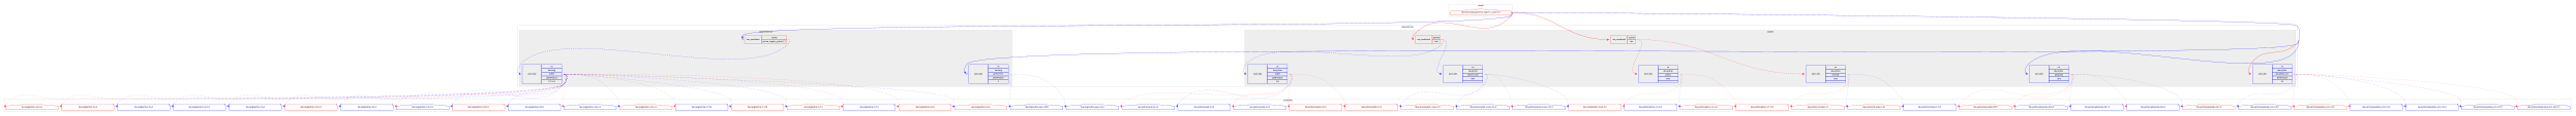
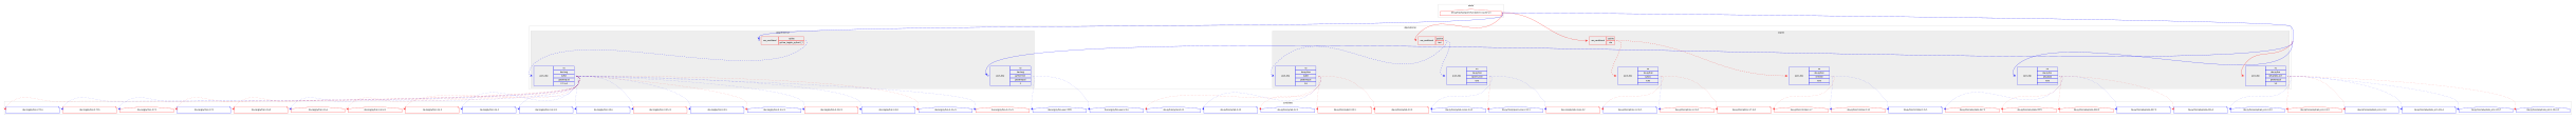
  digraph {
    compound=true
    concentrate=true
    fontname="IBM Plex Sans"
    fontsize=10
    newrank=true
    rankdir=TB
    ranksep=1.5
    node [color=blue fontname="IBM Plex Sans" fontsize=10 shape=house]
    edge [arrowhead=vee color=blue fontname="IBM Plex Sans" headport=w style=dotted tailport=e weight=100]
    n1 [color=red label="dev-python/backports-functools-lru-cache-1.3" width=4]
    n2 [label=<<TABLE BORDER="0" CELLBORDER="1" CELLSPACING="0" CELLPADDING="4" WIDTH="220"><TR><TD ROWSPAN="6" CELLPADDING="30">pack_dep</TD></TR><TR><TD WIDTH="110">no</TD></TR><TR><TD>dev-python</TD></TR><TR><TD>sphinx</TD></TR><TR><TD>none</TD></TR><TR><TD></TD></TR></TABLE>> shape=none]
    n3 [label=<<TABLE BORDER="0" CELLBORDER="1" CELLSPACING="0" CELLPADDING="4" WIDTH="220"><TR><TD ROWSPAN="6" CELLPADDING="30">pack_dep</TD></TR><TR><TD WIDTH="110">no</TD></TR><TR><TD>dev-python</TD></TR><TR><TD>rst-linker</TD></TR><TR><TD>none</TD></TR><TR><TD></TD></TR></TABLE>> shape=none]
    n4 [color=red label=<<TABLE BORDER="0" CELLBORDER="1" CELLSPACING="0" CELLPADDING="4"><TR><TD ROWSPAN="3" CELLPADDING="10">use_conditional</TD></TR><TR><TD>positive</TD></TR><TR><TD>doc</TD></TR></TABLE>> shape=none]
    n5 [label=<<TABLE BORDER="0" CELLBORDER="1" CELLSPACING="0" CELLPADDING="4" WIDTH="220"><TR><TD ROWSPAN="6" CELLPADDING="30">pack_dep</TD></TR><TR><TD WIDTH="110">no</TD></TR><TR><TD>dev-python</TD></TR><TR><TD>pytest</TD></TR><TR><TD>greaterequal</TD></TR><TR><TD>2.8</TD></TR></TABLE>> shape=none]
    n6 [label=<<TABLE BORDER="0" CELLBORDER="1" CELLSPACING="0" CELLPADDING="4" WIDTH="220"><TR><TD ROWSPAN="6" CELLPADDING="30">pack_dep</TD></TR><TR><TD WIDTH="110">no</TD></TR><TR><TD>dev-python</TD></TR><TR><TD>pytest-runner</TD></TR><TR><TD>none</TD></TR><TR><TD></TD></TR></TABLE>> shape=none]
    n7 [color=red label=<<TABLE BORDER="0" CELLBORDER="1" CELLSPACING="0" CELLPADDING="4"><TR><TD ROWSPAN="3" CELLPADDING="10">use_conditional</TD></TR><TR><TD>positive</TD></TR><TR><TD>test</TD></TR></TABLE>> shape=none]
    n8 [label=<<TABLE BORDER="0" CELLBORDER="1" CELLSPACING="0" CELLPADDING="4" WIDTH="220"><TR><TD ROWSPAN="6" CELLPADDING="30">pack_dep</TD></TR><TR><TD WIDTH="110">no</TD></TR><TR><TD>dev-python</TD></TR><TR><TD>setuptools</TD></TR><TR><TD>none</TD></TR><TR><TD></TD></TR></TABLE>> shape=none]
    n9 [label=<<TABLE BORDER="0" CELLBORDER="1" CELLSPACING="0" CELLPADDING="4" WIDTH="220"><TR><TD ROWSPAN="6" CELLPADDING="30">pack_dep</TD></TR><TR><TD WIDTH="110">no</TD></TR><TR><TD>dev-python</TD></TR><TR><TD>setuptools_scm</TD></TR><TR><TD>greaterequal</TD></TR><TR><TD>1.9</TD></TR></TABLE>> shape=none]
    n10 [label=<<TABLE BORDER="0" CELLBORDER="1" CELLSPACING="0" CELLPADDING="4" WIDTH="220"><TR><TD ROWSPAN="6" CELLPADDING="30">pack_dep</TD></TR><TR><TD WIDTH="110">no</TD></TR><TR><TD>dev-lang</TD></TR><TR><TD>python</TD></TR><TR><TD>greaterequal</TD></TR><TR><TD>2.7.5-r2</TD></TR></TABLE>> shape=none]
    n11 [color=red label=<<TABLE BORDER="0" CELLBORDER="1" CELLSPACING="0" CELLPADDING="4"><TR><TD ROWSPAN="3" CELLPADDING="10">use_conditional</TD></TR><TR><TD>positive</TD></TR><TR><TD>python_targets_python2_7</TD></TR></TABLE>> shape=none]
    n12 [label=<<TABLE BORDER="0" CELLBORDER="1" CELLSPACING="0" CELLPADDING="4" WIDTH="220"><TR><TD ROWSPAN="6" CELLPADDING="30">pack_dep</TD></TR><TR><TD WIDTH="110">no</TD></TR><TR><TD>dev-lang</TD></TR><TR><TD>python-exec</TD></TR><TR><TD>greaterequal</TD></TR><TR><TD>2</TD></TR></TABLE>> shape=none]
    n13 [color=red label="dev-python/sphinx-1.2.2-r1" width=4]
    n14 [label="dev-python/sphinx-1.2.3-r1" shape=note width=4]
    n15 [color=red label="dev-python/sphinx-1.7.5-r1" shape=note width=4]
    n16 [color=red label="dev-python/rst-linker-1.10" width=4]
    n17 [color=red label="dev-python/rst-linker-1.7" width=4]
    n18 [label="dev-python/rst-linker-1.9-r1" shape=note width=4]
    n19 [color=red label="dev-python/pytest-3.10.1" shape=note width=4]
    n20 [label="dev-python/pytest-3.2.2" width=4]
    n21 [label="dev-python/pytest-3.4.2" shape=note width=4]
    n22 [label="dev-python/pytest-4.2.1" width=4]
    n23 [color=red label="dev-python/pytest-4.3.0" shape=note width=4]
    n24 [label="dev-python/pytest-runner-2.11.1" width=4]
    n25 [label="dev-python/pytest-runner-2.6.2" width=4]
-   n26 [color=red label="dev-python/pytest-runner-4.0" width=4]
    n27 [color=red label="dev-none/pytest-runner-4.2" shape=note width=4]
    n28 [color=red label="dev-python/setuptools-36.7.2" width=4]
    n29 [label="dev-python/setuptools-40.6.3" shape=note width=4]
    n30 [label="dev-python/setuptools-40.7.3" shape=note width=4]
-   n31 [label="dev-python/setuptools-40.8.0" width=4]
+   n31 [color=red label="dev-python/setuptools-40.8.0" width=4]
    n32 [color=red label="dev-python/setuptools-9999" width=4]
    n33 [label="dev-python/setuptools_scm-1.15.6-r1" width=4]
    n34 [label="dev-python/setuptools_scm-1.15.7" width=4]
    n35 [label="dev-python/setuptools_scm-1.16.1" shape=note width=4]
    n36 [label="dev-python/setuptools_scm-2.1.0" shape=note width=4]
    n37 [color=red label="dev-python/setuptools_scm-3.1.0" width=4]
    n38 [label="dev-python/setuptools_scm-3.2.0" width=4]
    n39 [color=red label="dev-lang/python-2.7.15" shape=note width=4]
    n40 [label="dev-lang/python-2.7.16" shape=note width=4]
    n41 [color=red label="dev-lang/python-3.4.5-r1" width=4]
    n42 [label="dev-lang/python-3.4.6-r1" width=4]
    n43 [label="dev-lang/python-3.4.8" shape=note width=4]
    n44 [color=red label="dev-lang/python-3.4.8-r1" shape=note width=4]
    n45 [label="dev-lang/python-3.5.4-r1" width=4]
    n46 [label="dev-lang/python-3.5.5" shape=note width=4]
    n47 [color=red label="dev-lang/python-3.5.5-r1" shape=note width=4]
    n48 [label="dev-lang/python-3.5.6" shape=note width=4]
    n49 [label="dev-lang/python-3.6.3-r1" shape=note width=4]
    n50 [label="dev-lang/python-3.6.4" shape=note width=4]
    n51 [color=red label="dev-lang/python-3.6.5" shape=note width=4]
    n52 [color=red label="dev-lang/python-3.6.5-r1" width=4]
    n53 [color=red label="dev-lang/python-3.6.6" width=4]
    n54 [color=red label="dev-lang/python-3.6.8" shape=note width=4]
    n55 [label="dev-lang/python-3.7.0" shape=note width=4]
    n56 [color=red label="dev-lang/python-3.7.2" width=4]
    n57 [label="dev-lang/python-exec-2.4.6" width=4]
    n58 [label="dev-lang/python-exec-9999" width=4]
    subgraph cluster_1 {
      color=gray
      label=<<i>ebuild</i>>
      rank=same
      n1
    }
    subgraph cluster_2 {
      color=gray
      label=<<i>dependencies</i>>
      subgraph cluster_3 {
        color=gray
        fillcolor="#eeeeee"
        label=<<i>compile</i>>
        style=filled
        subgraph sub_4 {
          color=gray
          fillcolor="#eeeeee"
          label=<<i>compile</i>>
          style=filled
          n4
          subgraph sub_5 {
            color=gray
            fillcolor="#eeeeee"
            label=<<i>compile</i>>
            style=filled
            n2
          }
          subgraph sub_6 {
            color=gray
            fillcolor="#eeeeee"
            label=<<i>compile</i>>
            style=filled
            n3
          }
        }
        subgraph sub_7 {
          color=gray
          fillcolor="#eeeeee"
          label=<<i>compile</i>>
          style=filled
          n7
          subgraph sub_8 {
            color=gray
            fillcolor="#eeeeee"
            label=<<i>compile</i>>
            style=filled
            n5
          }
          subgraph sub_9 {
            color=gray
            fillcolor="#eeeeee"
            label=<<i>compile</i>>
            style=filled
            n6
          }
        }
        subgraph sub_10 {
          color=gray
          fillcolor="#eeeeee"
          label=<<i>compile</i>>
          style=filled
          n8
        }
        subgraph sub_11 {
          color=gray
          fillcolor="#eeeeee"
          label=<<i>compile</i>>
          style=filled
          n9
        }
      }
      subgraph cluster_12 {
        color=gray
        fillcolor="#eeeeee"
        label=<<i>compile and run</i>>
        style=filled
        subgraph sub_13 {
          color=gray
          fillcolor="#eeeeee"
          label=<<i>compile and run</i>>
          style=filled
          n11
          subgraph sub_14 {
            color=gray
            fillcolor="#eeeeee"
            label=<<i>compile and run</i>>
            style=filled
            n10
          }
        }
        subgraph sub_15 {
          color=gray
          fillcolor="#eeeeee"
          label=<<i>compile and run</i>>
          style=filled
          n12
        }
      }
      subgraph cluster_16 {
        color=gray
        fillcolor="#eeeeee"
        label=<<i>run</i>>
        style=filled
      }
    }
    subgraph cluster_17 {
      color=gray
      label=<<i>candidates</i>>
      rank=same
      subgraph sub_18 {
        color=black
        label=<<i>candidates</i>>
        nodesep=1
        rank=same
        n13
        n14
        n15
      }
      subgraph sub_19 {
        color=black
        label=<<i>candidates</i>>
        nodesep=1
        rank=same
        n16
        n17
        n18
      }
      subgraph sub_20 {
        color=black
        label=<<i>candidates</i>>
        nodesep=1
        rank=same
        n19
        n20
        n21
        n22
        n23
      }
      subgraph sub_21 {
        color=black
        label=<<i>candidates</i>>
        nodesep=1
        rank=same
        n24
        n25
-       n26
        n27
      }
      subgraph sub_22 {
        color=black
        label=<<i>candidates</i>>
        nodesep=1
        rank=same
        n28
        n29
        n30
        n31
        n32
      }
      subgraph sub_23 {
        color=black
        label=<<i>candidates</i>>
        nodesep=1
        rank=same
        n33
        n34
        n35
        n36
        n37
        n38
      }
      subgraph sub_24 {
        color=black
        label=<<i>candidates</i>>
        nodesep=1
        rank=same
        n39
        n40
        n41
        n42
        n43
        n44
        n45
        n46
        n47
        n48
        n49
        n50
        n51
        n52
        n53
        n54
        n55
        n56
      }
      subgraph sub_25 {
        color=black
        label=<<i>candidates</i>>
        nodesep=1
        rank=same
        n57
        n58
      }
    }
    n1 -> n4 [color=red style=solid weight=20]
    n1 -> n7 [color=red style=solid weight=20]
    n1 -> n8 [style=solid weight=20]
    n1 -> n9 [color=red style=solid weight=20]
    n1 -> n11 [arrowhead=odotvee style=solid weight=20]
    n1 -> n12 [arrowhead=odotvee style=solid weight=20]
    n2 -> n13
    n2 -> n14 [color=red]
    n2 -> n15 [color=red]
    n3 -> n16
    n3 -> n17 [color=red]
    n3 -> n18
    n4 -> n2 [color=red style=dashed weight=20]
    n4 -> n3 [color=red style=dashed weight=20]
    n5 -> n19 [color=red]
    n5 -> n20 [color=red]
    n5 -> n21
    n5 -> n22 [color=red]
    n5 -> n23 [color=red]
    n6 -> n24 [color=red]
    n6 -> n25
-   n6 -> n26
    n6 -> n27
    n7 -> n5 [style=dashed weight=20]
    n7 -> n6 [style=dashed weight=20]
    n8 -> n28
    n8 -> n29 [color=red]
    n8 -> n30
    n8 -> n31 [color=red]
    n8 -> n32 [color=red]
    n9 -> n33 [color=red]
    n9 -> n34
    n9 -> n35
    n9 -> n36 [color=red]
    n9 -> n37 [color=red]
    n9 -> n38
    n10 -> n39
    n10 -> n40 [color=red]
    n10 -> n41
    n10 -> n42 [color=red]
    n10 -> n43
    n10 -> n44
    n10 -> n45 [color=red]
    n10 -> n46
    n10 -> n47
    n10 -> n48
    n10 -> n49
    n10 -> n50
    n10 -> n51 [color=red]
    n10 -> n52 [color=red]
    n10 -> n53
    n10 -> n54 [color=red]
    n10 -> n55 [color=red]
    n10 -> n56
    n11 -> n10 [style=dashed weight=20]
    n12 -> n57
    n12 -> n58
  }
